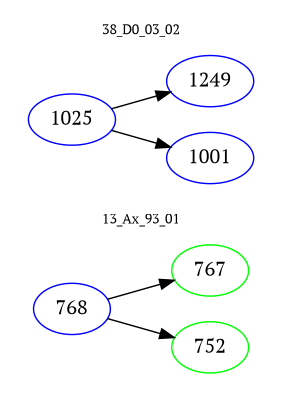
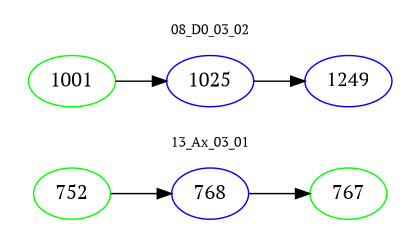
  digraph {
    fontname="PT Serif"
    rankdir=LR
    node [color=blue fontname="PT Serif"]
    edge [color=black fontname="PT Serif"]
    n1 [label=768]
    n2 [color=green label=752]
    n3 [color=green label=767]
    n4 [label=1025]
-   n5 [label=1001]
+   n5 [color=green label=1001]
    n6 [label=1249]
    subgraph cluster_1 {
      color=white
      fontsize=10
-     label="13_Ax_93_01"
+     label="13_Ax_03_01"
      n1
      n2
      n3
    }
    subgraph cluster_2 {
      color=white
      fontsize=10
-     label="38_D0_03_02"
+     label="08_D0_03_02"
      n4
      n5
      n6
    }
-   n1 -> n2
+   n2 -> n1
    n1 -> n3
-   n4 -> n5
+   n5 -> n4
    n4 -> n6
  }
